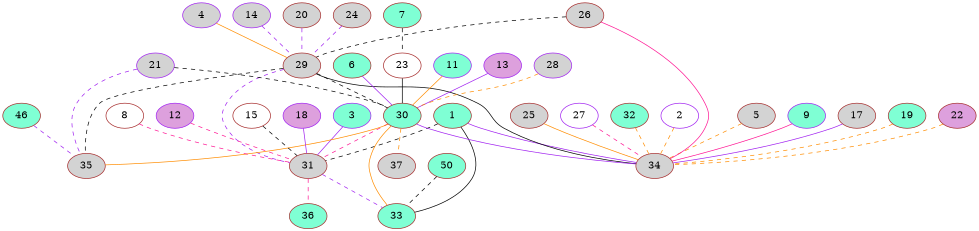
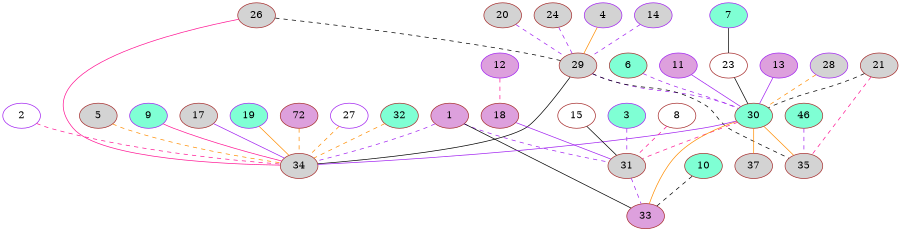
  graph {
    node [color=brown fillcolor=lightgrey style=filled]
    edge [color=purple style=dashed weight=1.0]
-   1 [fillcolor=aquamarine]
+   1 [fillcolor=plum]
    31
-   33 [fillcolor=aquamarine]
+   33 [fillcolor=plum]
    34
-   36 [fillcolor=aquamarine]
    2 [color=purple fillcolor=white]
    3 [color=purple fillcolor=aquamarine]
    4 [color=purple]
    29
    30 [fillcolor=aquamarine]
    35
    5
    6 [fillcolor=aquamarine]
    37
-   7 [fillcolor=aquamarine]
+   7 [color=purple fillcolor=aquamarine]
    23 [fillcolor=white]
    8 [fillcolor=white]
    9 [color=purple fillcolor=aquamarine]
-   10 [fillcolor=aquamarine label=50]
-   11 [color=purple fillcolor=aquamarine]
+   10 [fillcolor=aquamarine]
+   11 [color=purple fillcolor=plum]
    12 [color=purple fillcolor=plum]
    13 [color=purple fillcolor=plum]
    14 [color=purple]
    15 [fillcolor=white]
    n25 [fillcolor=aquamarine label=46]
    17
-   18 [color=purple fillcolor=plum]
-   19 [fillcolor=aquamarine]
+   18 [fillcolor=plum]
+   19 [color=purple fillcolor=aquamarine]
    20
-   21 [color=purple]
-   22 [fillcolor=plum]
+   21
+   22 [fillcolor=plum label=72]
    24
-   25
    26
    27 [color=purple fillcolor=white]
    28 [color=purple]
    32 [fillcolor=aquamarine]
-   1 -- 31 [color=black]
+   1 -- 31
    1 -- 33 [color=black style=solid]
-   1 -- 34 [style=solid]
+   1 -- 34
    31 -- 33
-   31 -- 36 [color=deeppink]
-   2 -- 34 [color=darkorange]
-   3 -- 31 [style=solid]
+   2 -- 34 [color=deeppink]
+   3 -- 31
    4 -- 29 [color=darkorange style=solid]
-   29 -- 31
    29 -- 34 [color=black style=solid]
-   29 -- 30 [color=black weight=2.0]
+   29 -- 30 [weight=2.0]
    29 -- 35 [color=black]
    30 -- 31 [color=deeppink weight=2.0]
    30 -- 33 [color=darkorange style=solid]
    30 -- 34 [style=solid weight=2.0]
    30 -- 35 [color=darkorange style=solid weight=2.0]
-   30 -- 37 [color=darkorange]
+   30 -- 37 [color=darkorange style=solid]
    5 -- 34 [color=darkorange]
-   6 -- 30 [style=solid]
-   7 -- 23 [color=black]
+   6 -- 30
+   7 -- 23 [color=black style=solid]
    23 -- 30 [color=black style=solid]
    8 -- 31 [color=deeppink]
    9 -- 34 [color=deeppink style=solid]
    10 -- 33 [color=black]
-   11 -- 30 [color=darkorange style=solid]
-   12 -- 31 [color=deeppink]
+   11 -- 30 [style=solid]
+   12 -- 18 [color=deeppink]
    13 -- 30 [style=solid]
    14 -- 29
-   15 -- 31 [color=black]
+   15 -- 31 [color=black style=solid]
    n25 -- 35
    17 -- 34 [style=solid]
    18 -- 31 [style=solid]
-   19 -- 34 [color=darkorange]
+   19 -- 34 [color=darkorange style=solid]
    20 -- 29
    21 -- 30 [color=black]
-   21 -- 35
+   21 -- 35 [color=deeppink]
    22 -- 34 [color=darkorange]
    24 -- 29
-   25 -- 34 [color=darkorange style=solid]
    26 -- 34 [color=deeppink style=solid]
    26 -- 29 [color=black]
-   27 -- 34 [color=deeppink]
+   27 -- 34 [color=darkorange]
    28 -- 30 [color=darkorange]
    32 -- 34 [color=darkorange]
  }
